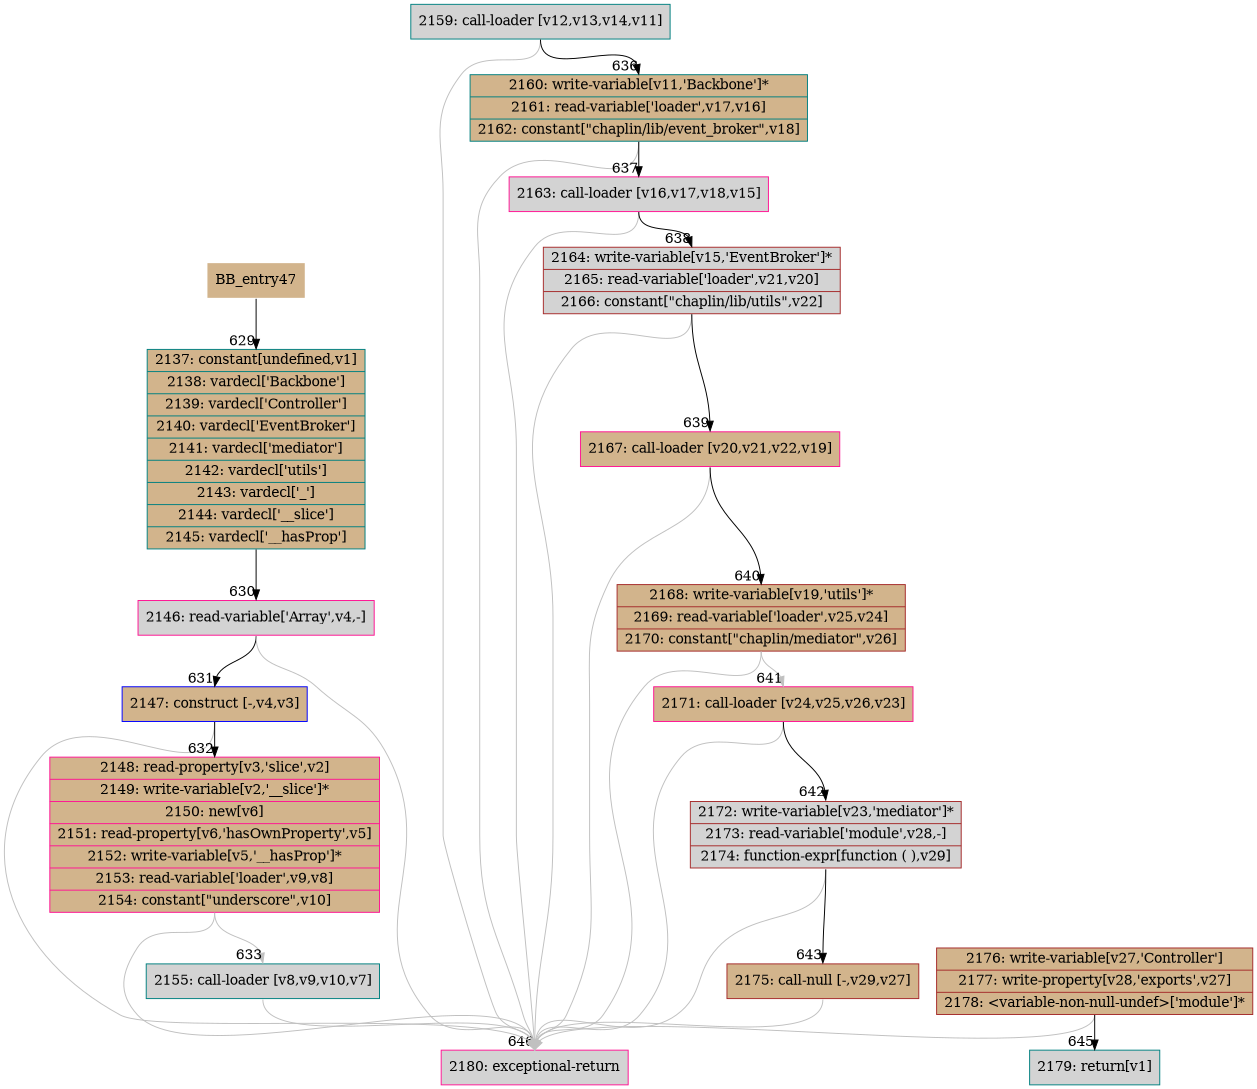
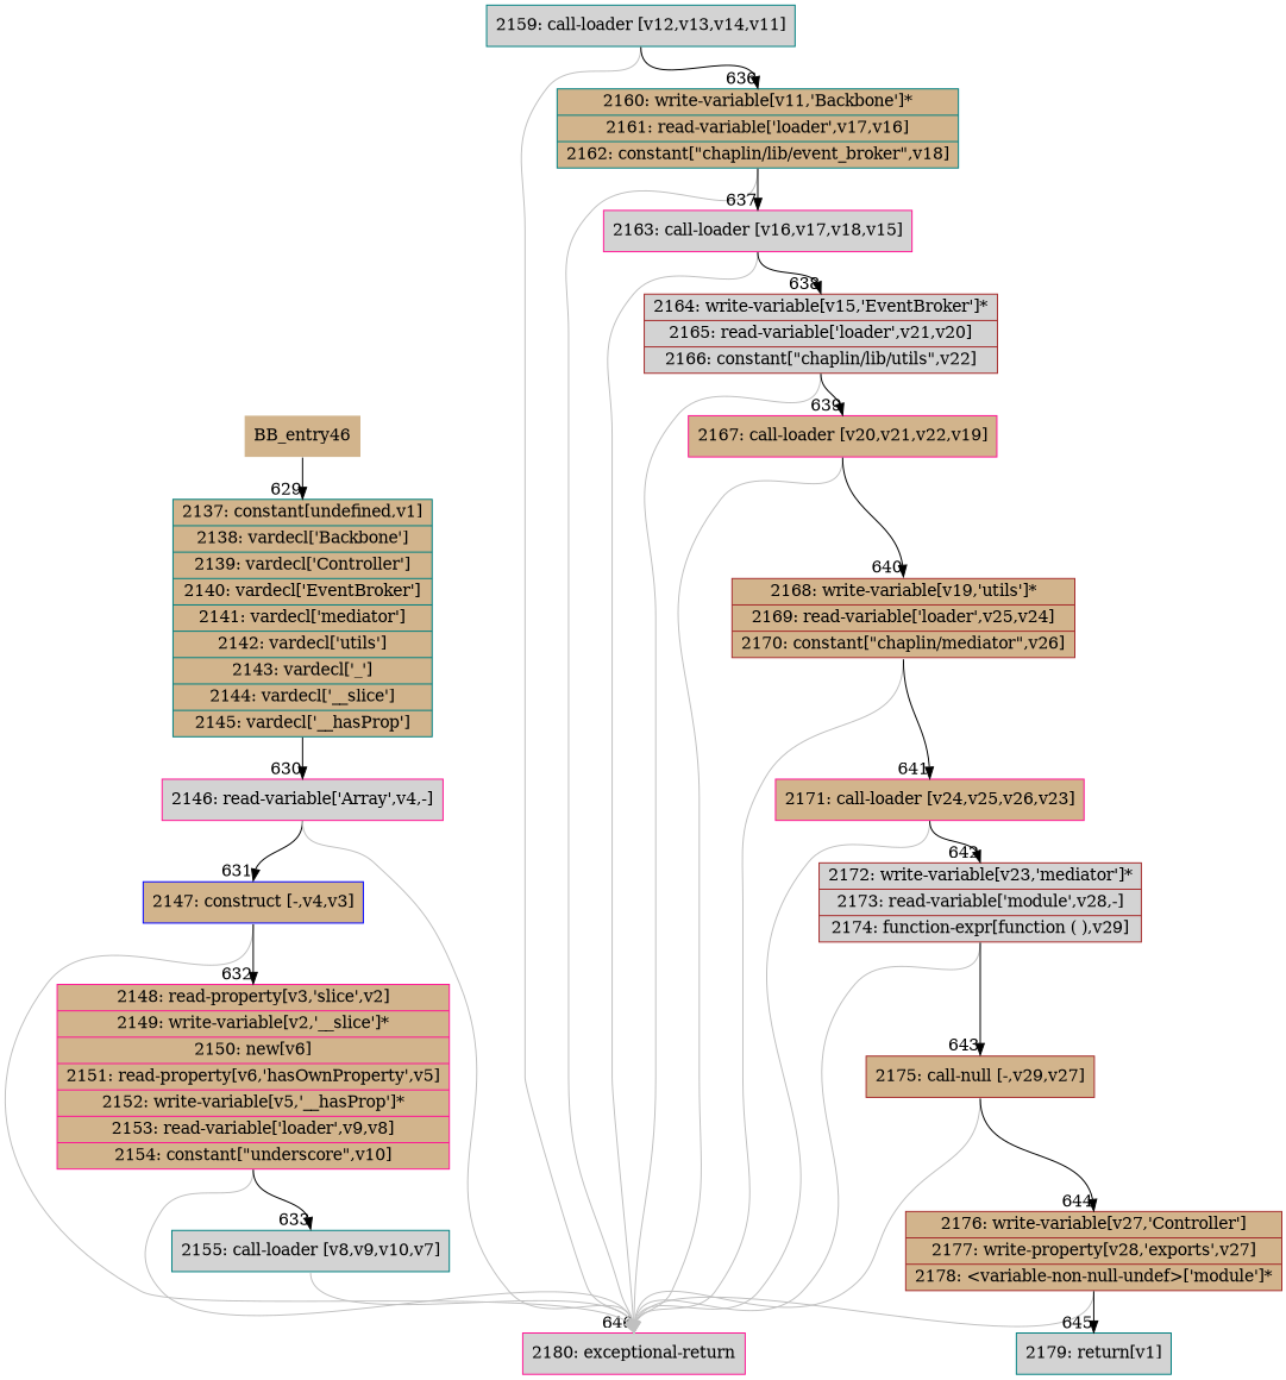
  digraph {
    rankdir=TD
    node [color=brown fillcolor=tan shape=record style=filled]
    edge [headport=n tailport=s]
-   BB_entry47 [shape=none]
+   BB_entry47 [shape=none label=BB_entry46]
    n2 [color=teal label="{2137: constant[undefined,v1]|2138: vardecl['Backbone']|2139: vardecl['Controller']|2140: vardecl['EventBroker']|2141: vardecl['mediator']|2142: vardecl['utils']|2143: vardecl['_']|2144: vardecl['__slice']|2145: vardecl['__hasProp']}"]
    n3 [color=deeppink fillcolor=lightgrey label="{2146: read-variable['Array',v4,-]}"]
    n4 [color=blue label="{2147: construct [-,v4,v3]}"]
    n5 [color=deeppink fillcolor=lightgrey label="{2180: exceptional-return}"]
    n6 [color=deeppink label="{2148: read-property[v3,'slice',v2]|2149: write-variable[v2,'__slice']*|2150: new[v6]|2151: read-property[v6,'hasOwnProperty',v5]|2152: write-variable[v5,'__hasProp']*|2153: read-variable['loader',v9,v8]|2154: constant[\"underscore\",v10]}"]
    n7 [color=teal fillcolor=lightgrey label="{2155: call-loader [v8,v9,v10,v7]}"]
    n8 [color=teal fillcolor=lightgrey label="{2159: call-loader [v12,v13,v14,v11]}"]
    n9 [color=teal label="{2160: write-variable[v11,'Backbone']*|2161: read-variable['loader',v17,v16]|2162: constant[\"chaplin/lib/event_broker\",v18]}"]
    n10 [color=deeppink fillcolor=lightgrey label="{2163: call-loader [v16,v17,v18,v15]}"]
    n11 [fillcolor=lightgrey label="{2164: write-variable[v15,'EventBroker']*|2165: read-variable['loader',v21,v20]|2166: constant[\"chaplin/lib/utils\",v22]}"]
    n12 [color=deeppink label="{2167: call-loader [v20,v21,v22,v19]}"]
    n13 [label="{2168: write-variable[v19,'utils']*|2169: read-variable['loader',v25,v24]|2170: constant[\"chaplin/mediator\",v26]}"]
    n14 [color=deeppink label="{2171: call-loader [v24,v25,v26,v23]}"]
    n15 [fillcolor=lightgrey label="{2172: write-variable[v23,'mediator']*|2173: read-variable['module',v28,-]|2174: function-expr[function ( ),v29]}"]
    n16 [label="{2175: call-null [-,v29,v27]}"]
    n17 [label="{2176: write-variable[v27,'Controller']|2177: write-property[v28,'exports',v27]|2178: \<variable-non-null-undef\>['module']*}"]
    n18 [color=teal fillcolor=lightgrey label="{2179: return[v1]}"]
    BB_entry47 -> n2 [headlabel="    629"]
    n2 -> n3 [headlabel="      630"]
    n3 -> n4 [headlabel="      631"]
    n3 -> n5 [color=gray headlabel="      646"]
    n4 -> n5 [color=gray]
    n4 -> n6 [headlabel="      632"]
    n6 -> n5 [color=gray]
-   n6 -> n7 [headlabel="      633" color=gray]
+   n6 -> n7 [headlabel="      633"]
    n7 -> n5 [color=gray]
    n8 -> n5 [color=gray]
    n8 -> n9 [headlabel="      636"]
    n9 -> n5 [color=gray]
    n9 -> n10 [headlabel="      637"]
    n10 -> n5 [color=gray]
    n10 -> n11 [headlabel="      638"]
    n11 -> n5 [color=gray]
    n11 -> n12 [headlabel="      639"]
    n12 -> n5 [color=gray]
    n12 -> n13 [headlabel="      640"]
    n13 -> n5 [color=gray]
-   n13 -> n14 [headlabel="      641" color=gray]
+   n13 -> n14 [headlabel="      641"]
    n14 -> n5 [color=gray]
    n14 -> n15 [headlabel="      642"]
    n15 -> n5 [color=gray]
    n15 -> n16 [headlabel="      643"]
    n16 -> n5 [color=gray]
+   n16 -> n17 [headlabel="      644"]
    n17 -> n5 [color=gray]
    n17 -> n18 [headlabel="      645"]
  }
